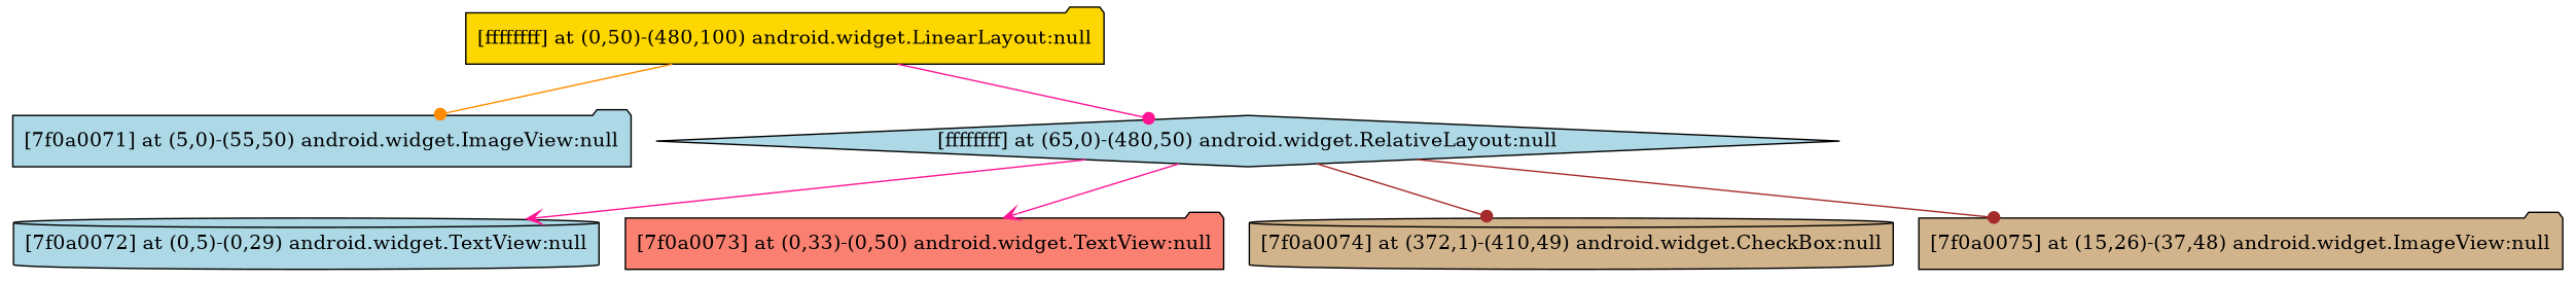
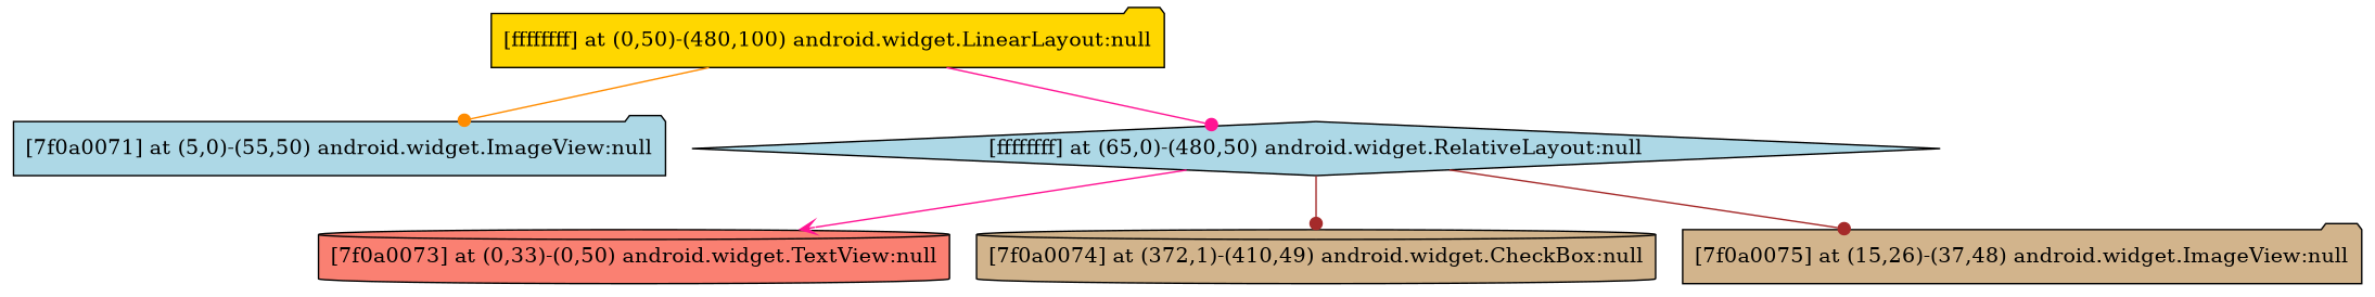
  strict digraph {
    node [fillcolor=lightblue shape=folder style=filled]
    edge [arrowhead=dot color=deeppink]
    n1 [fillcolor=gold label="[ffffffff] at (0,50)-(480,100) android.widget.LinearLayout:null"]
    n2 [label="[7f0a0071] at (5,0)-(55,50) android.widget.ImageView:null"]
    n3 [label="[ffffffff] at (65,0)-(480,50) android.widget.RelativeLayout:null" shape=diamond]
-   n4 [label="[7f0a0072] at (0,5)-(0,29) android.widget.TextView:null" shape=cylinder]
-   n5 [fillcolor=salmon label="[7f0a0073] at (0,33)-(0,50) android.widget.TextView:null"]
+   n5 [fillcolor=salmon label="[7f0a0073] at (0,33)-(0,50) android.widget.TextView:null" shape=cylinder]
    n6 [fillcolor=tan label="[7f0a0074] at (372,1)-(410,49) android.widget.CheckBox:null" shape=cylinder]
    n7 [fillcolor=tan label="[7f0a0075] at (15,26)-(37,48) android.widget.ImageView:null"]
    n1 -> n2 [color=darkorange]
    n1 -> n3
-   n3 -> n4 [arrowhead=vee]
    n3 -> n5 [arrowhead=vee]
    n3 -> n6 [color=brown]
    n3 -> n7 [color=brown]
  }
